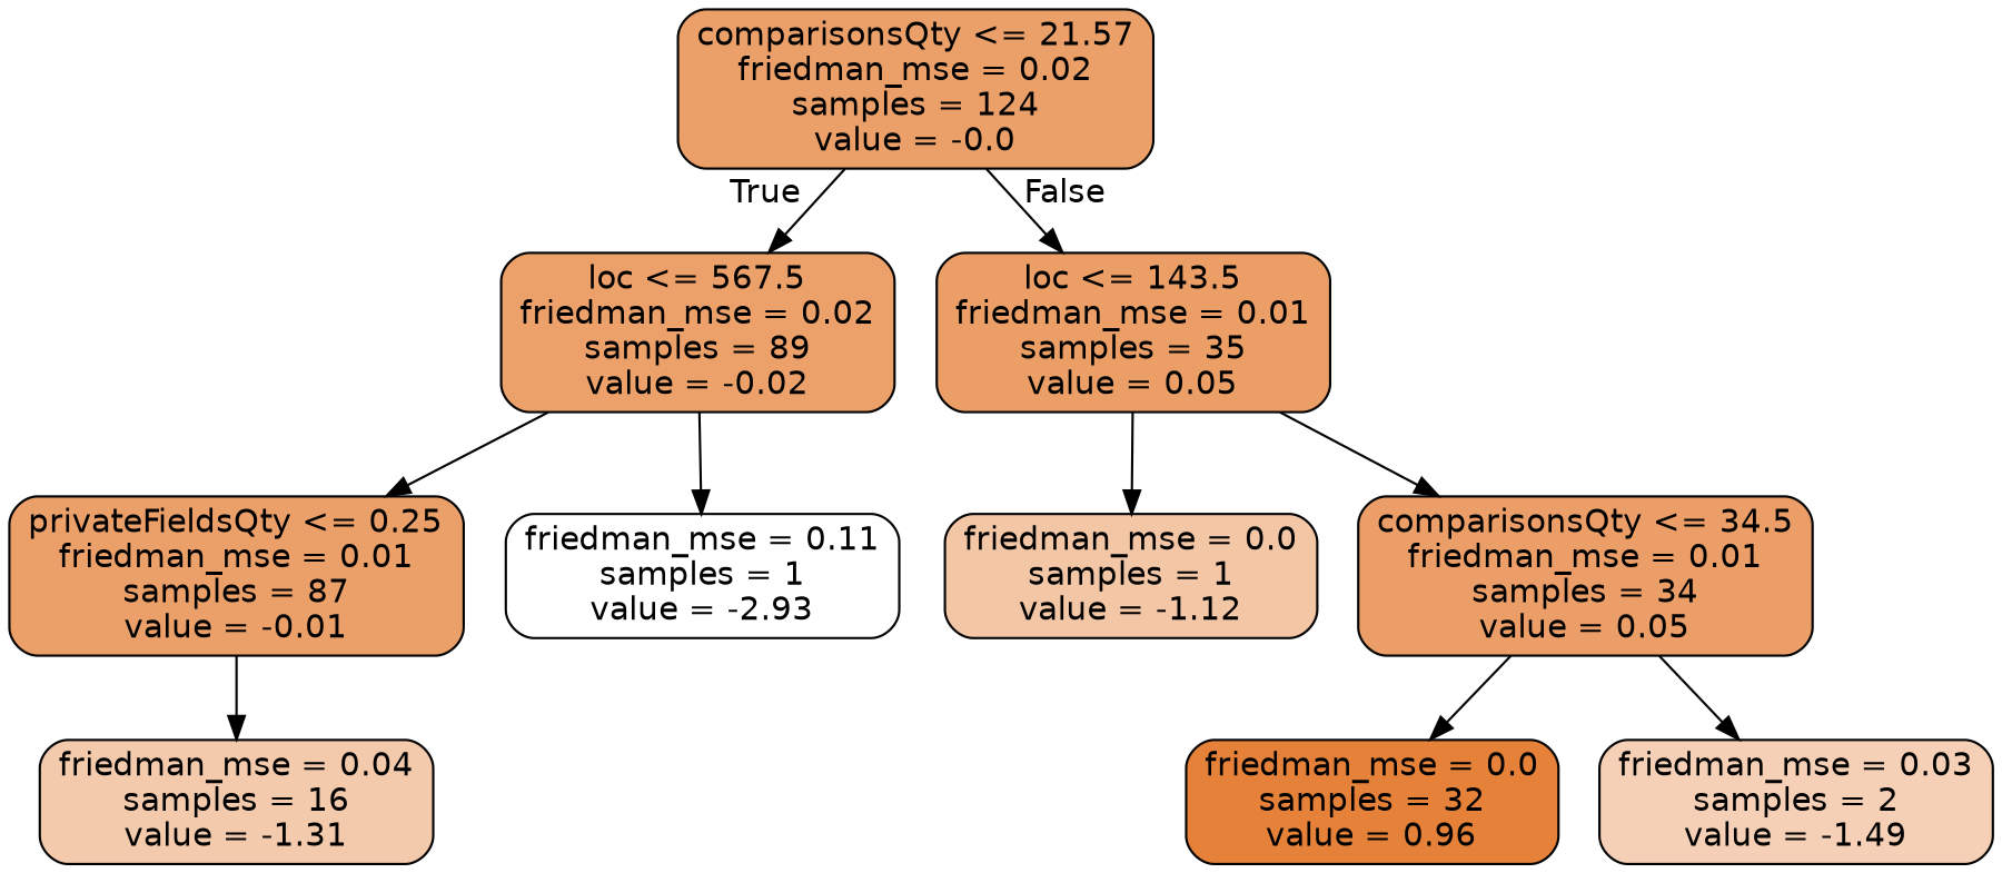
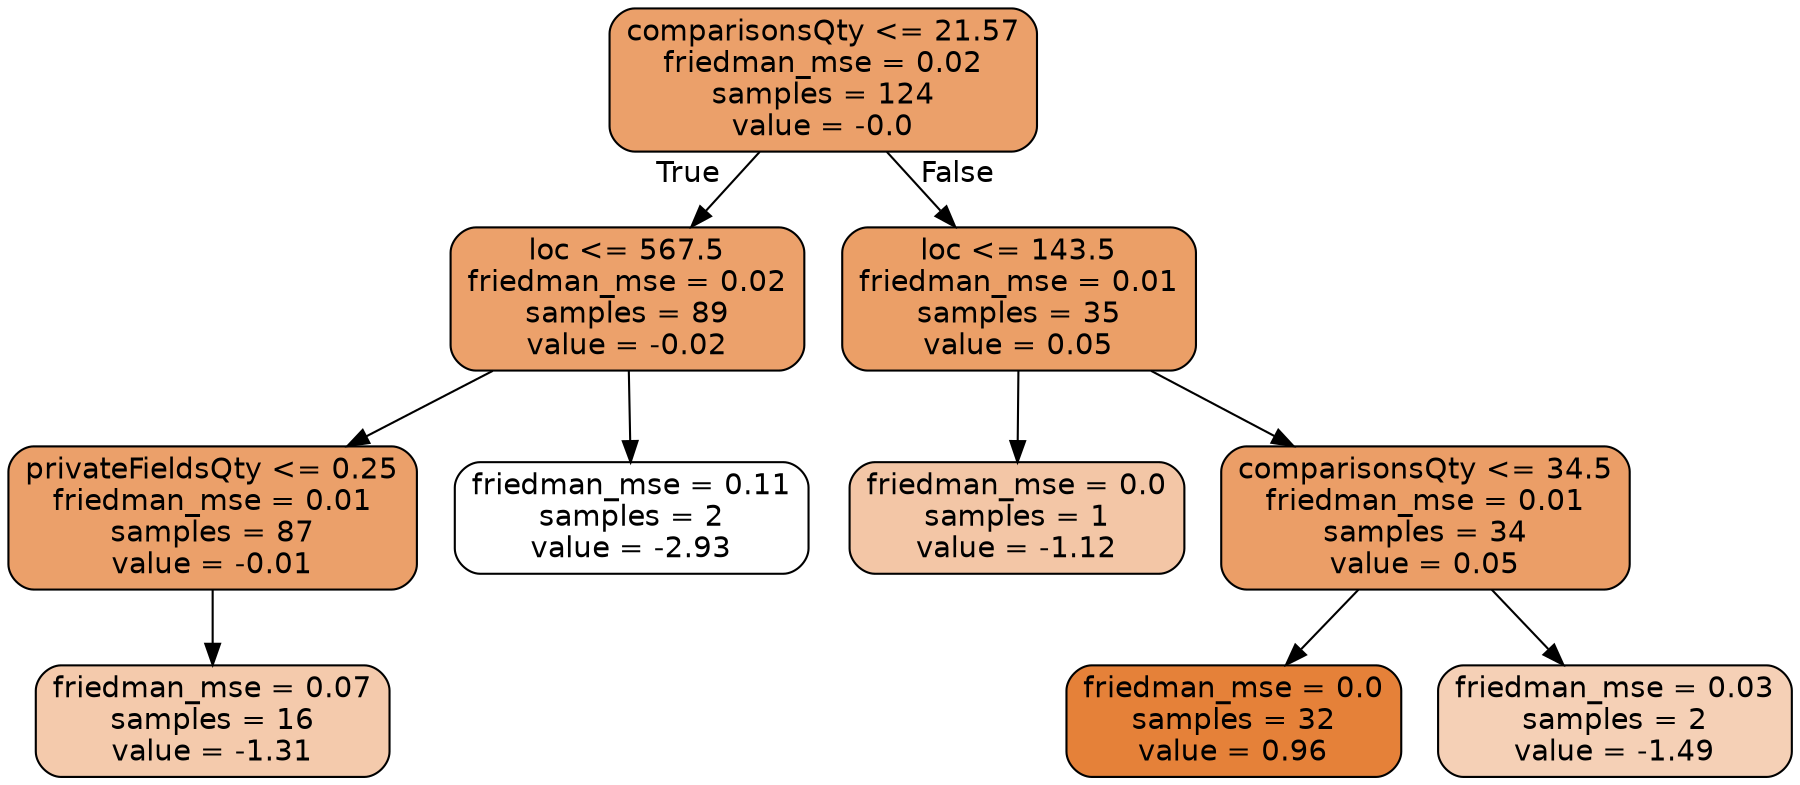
  digraph {
    node [color=black fillcolor="#eba06a" fontname=helvetica shape=box style="filled, rounded"]
    edge [fontname=helvetica]
    n1 [label="comparisonsQty <= 21.57\nfriedman_mse = 0.02\nsamples = 124\nvalue = -0.0"]
    n2 [fillcolor="#eca16b" label="loc <= 567.5\nfriedman_mse = 0.02\nsamples = 89\nvalue = -0.02"]
    n3 [fillcolor="#eb9f67" label="loc <= 143.5\nfriedman_mse = 0.01\nsamples = 35\nvalue = 0.05"]
    n4 [label="privateFieldsQty <= 0.25\nfriedman_mse = 0.01\nsamples = 87\nvalue = -0.01"]
-   n5 [fillcolor="#ffffff" label="friedman_mse = 0.11\nsamples = 1\nvalue = -2.93"]
+   n5 [fillcolor="#ffffff" label="friedman_mse = 0.11\nsamples = 2\nvalue = -2.93"]
    n6 [fillcolor="#f3c6a6" label="friedman_mse = 0.0\nsamples = 1\nvalue = -1.12"]
    n7 [fillcolor="#eb9e67" label="comparisonsQty <= 34.5\nfriedman_mse = 0.01\nsamples = 34\nvalue = 0.05"]
-   n8 [fillcolor="#f4caac" label="friedman_mse = 0.04\nsamples = 16\nvalue = -1.31"]
+   n8 [fillcolor="#f4caac" label="friedman_mse = 0.07\nsamples = 16\nvalue = -1.31"]
    n9 [fillcolor="#e58139" label="friedman_mse = 0.0\nsamples = 32\nvalue = 0.96"]
    n10 [fillcolor="#f5d0b6" label="friedman_mse = 0.03\nsamples = 2\nvalue = -1.49"]
    n1 -> n2 [headlabel=True labelangle=45 labeldistance=2.5]
    n1 -> n3 [headlabel=False labelangle=-45 labeldistance=2.5]
    n2 -> n4
    n2 -> n5
    n3 -> n6
    n3 -> n7
    n4 -> n8
    n7 -> n9
    n7 -> n10
  }
